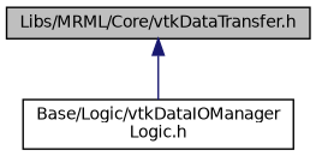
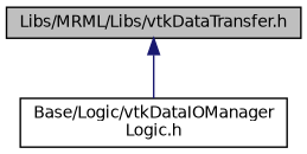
  digraph {
    node [color=black fontname=Helvetica fontsize=10 shape=record]
-   n1 [fillcolor=grey75 fontcolor=black height=0.2 label="Libs/MRML/Core/vtkDataTransfer.h" style=filled width=0.4]
+   n1 [fillcolor=grey75 fontcolor=black height=0.2 label="Libs/MRML/Libs/vtkDataTransfer.h" style=filled width=0.4]
    n2 [height=0.2 label="Base/Logic/vtkDataIOManager\lLogic.h" width=0.4]
    n1 -> n2 [color=midnightblue dir=back fontname=Helvetica fontsize=10 labelfontname=Helvetica labelfontsize=10 style=solid]
  }
